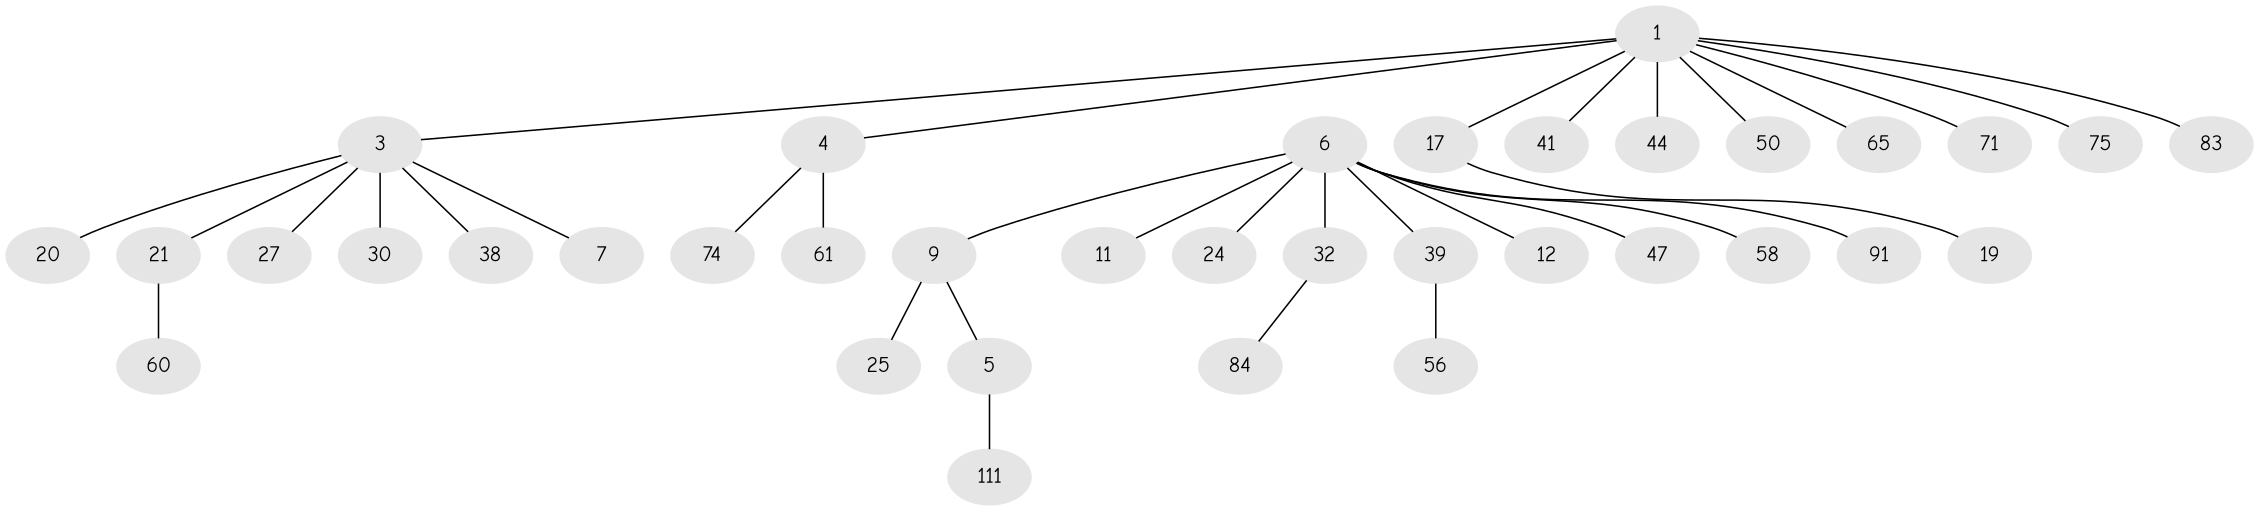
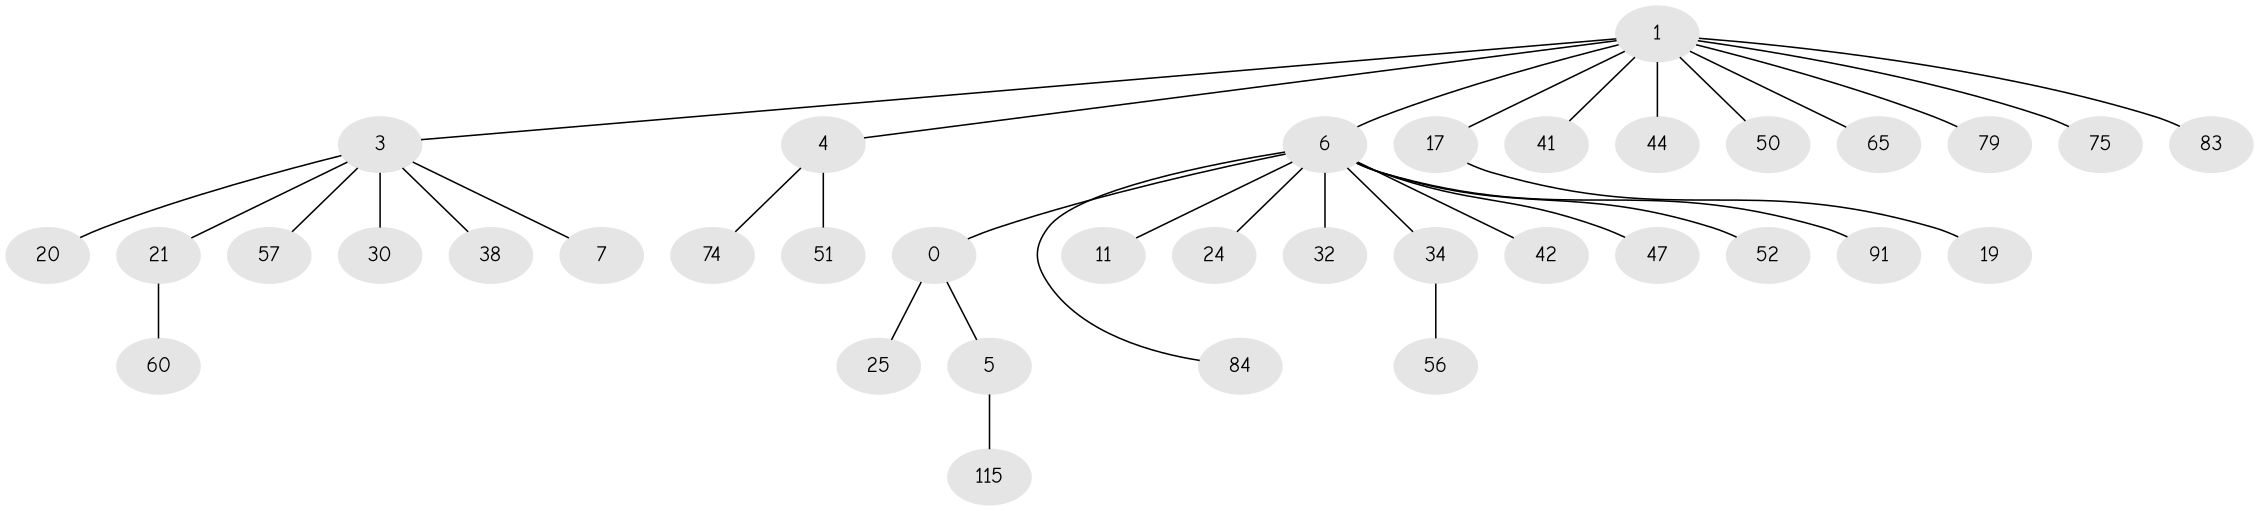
  graph {
    fontname="Comic Neue"
    node [color=gray90 fontname="Comic Neue" style=filled]
    edge [fontname="Comic Neue"]
    1 [super="+2+22+61+18+15+10"]
    3 [super="+12"]
    4
    6 [super="+26+8+73+70"]
    17
    41
    44 [super="+95"]
    50 [super="+109"]
    65 [super="+66"]
-   71
+   71 [label=79]
    75 [super="+80+79+105"]
    83
    7 [super="+53"]
    20 [super="+59+92+116+40+58"]
    21 [super="+97+54"]
-   27
+   27 [label=57]
    30 [super="+76"]
    38 [super="+122+67"]
-   51 [super="+106" label=61]
+   51 [super="+106"]
    74
-   9 [super="+63+101+62+45"]
+   9 [super="+63+101+62+45" label=0]
    11 [super="+68+33+69"]
    24 [super="+46+48+88+72"]
    32 [super="+98+93"]
-   34 [super="+37" label=39]
-   42 [label=12]
+   34 [super="+37"]
+   42
    47
-   52 [super="+64" label=58]
+   52 [super="+64"]
    91
    19 [super="+107"]
    60 [super="+78"]
-   111 [super="+112"]
+   111 [super="+112" label=115]
    5
    25 [super="+117"]
    84
    56 [super="+103"]
    1 -- 3
    1 -- 4
+   1 -- 6
    1 -- 17
    1 -- 41
    1 -- 44
    1 -- 50
    1 -- 65
    1 -- 71
    1 -- 75
    1 -- 83
    3 -- 7
    3 -- 20
    3 -- 21
    3 -- 27
    3 -- 30
    3 -- 38
    4 -- 51
    4 -- 74
    6 -- 9
    6 -- 11
    6 -- 24
    6 -- 32
    6 -- 34
    6 -- 42
    6 -- 47
    6 -- 52
    6 -- 91
    17 -- 19
    21 -- 60
    9 -- 5
    9 -- 25
-   32 -- 84
+   6 -- 84
    34 -- 56
    5 -- 111
  }
